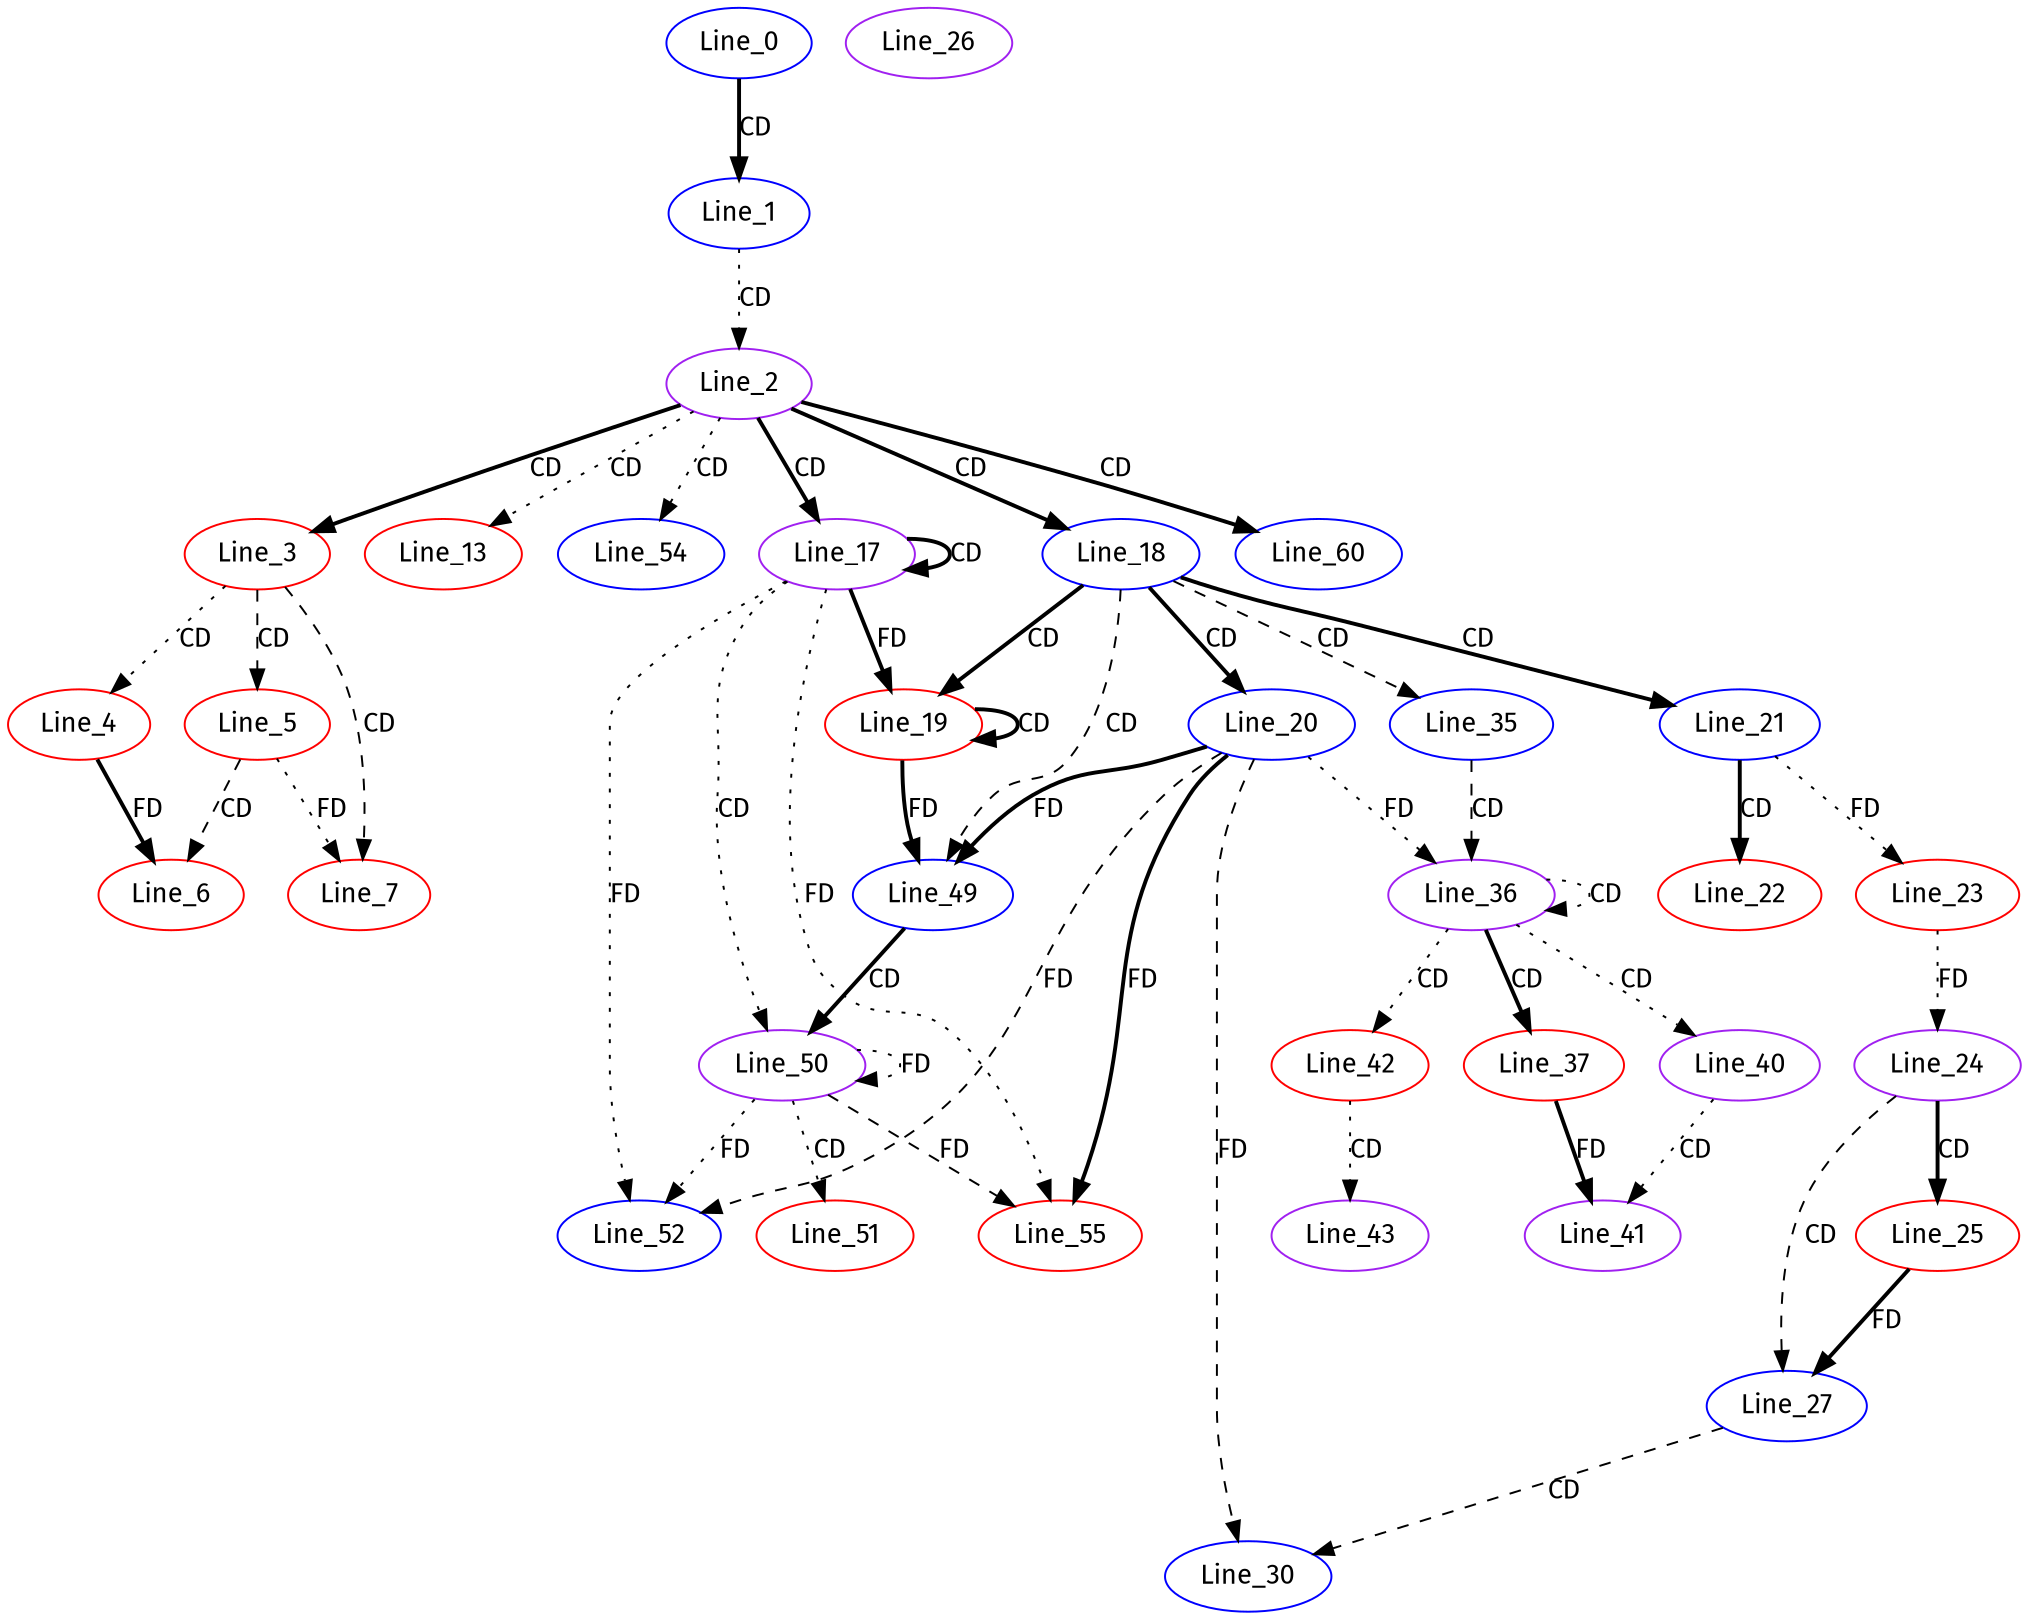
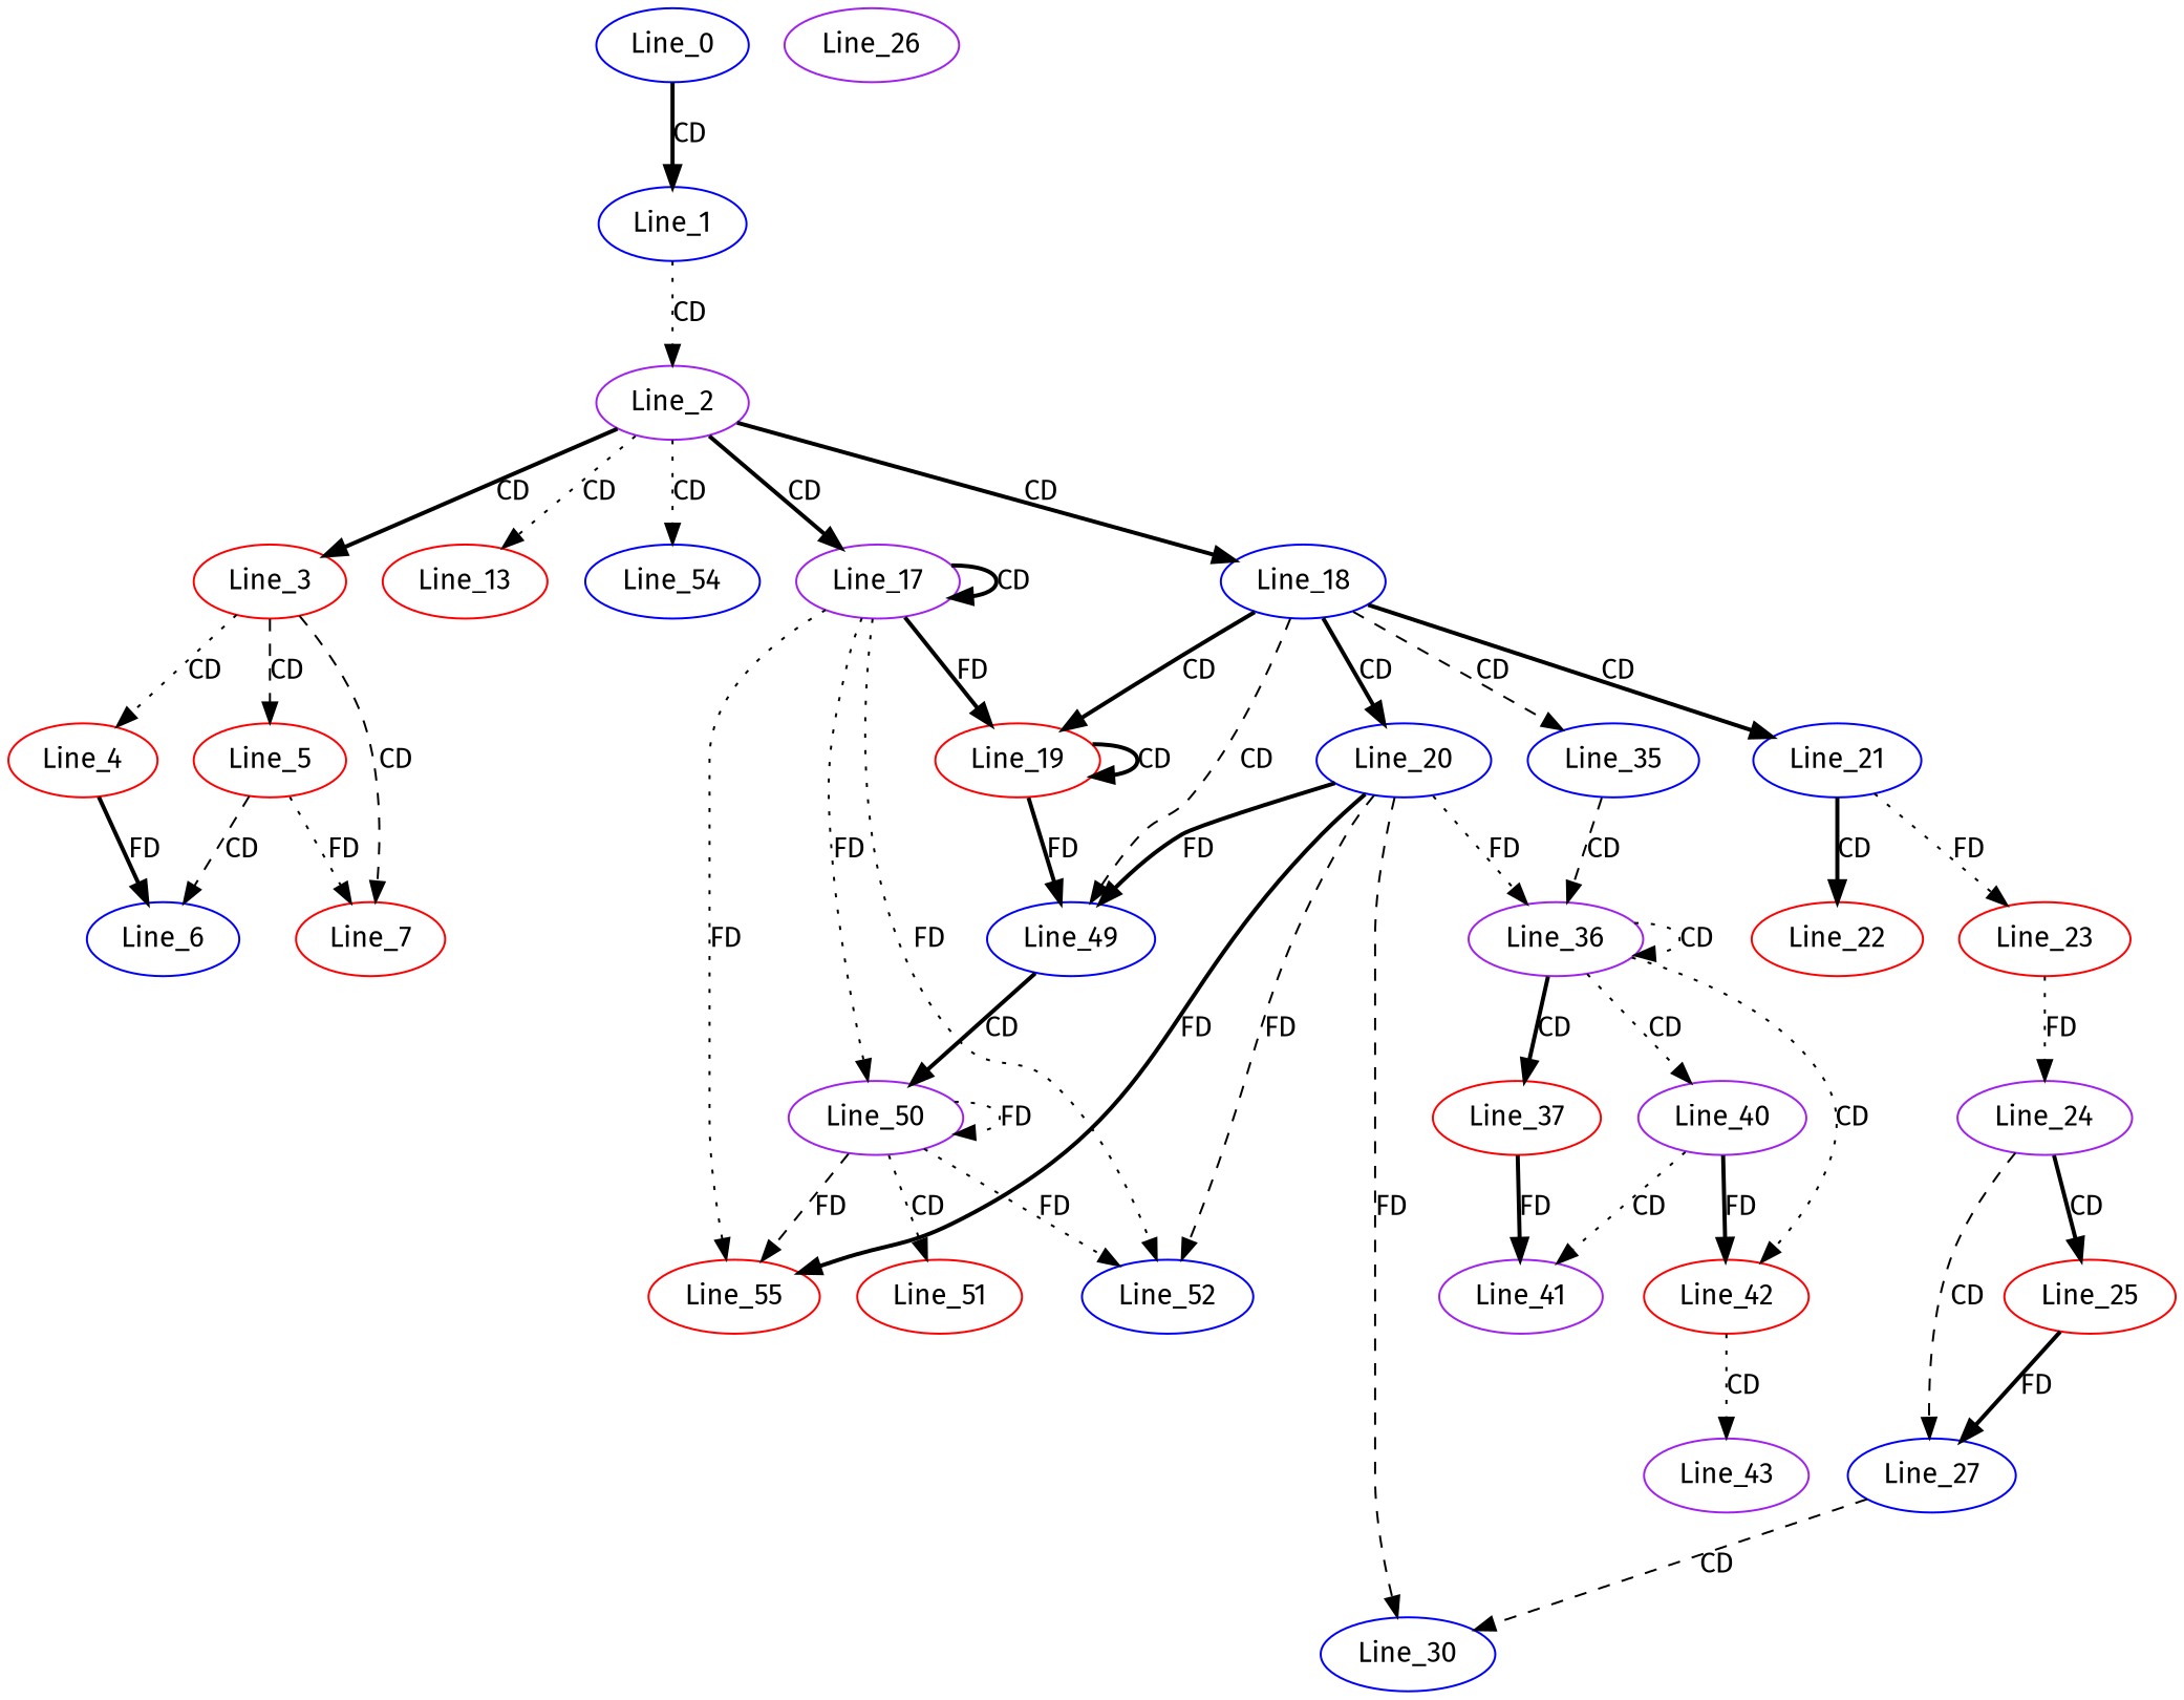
  digraph {
    fontname="Fira Sans"
    node [color=red fontname="Fira Sans"]
    edge [fontname="Fira Sans" style=bold]
    Line_0 [color=blue]
    Line_1 [color=blue]
    Line_2 [color=purple]
    Line_3
    Line_13
    n6 [color=blue label=Line_54]
    Line_17 [color=purple]
    Line_18 [color=blue]
-   Line_60 [color=blue]
    Line_4
    Line_5
    Line_7
    Line_19
    Line_50 [color=purple]
    Line_52 [color=blue]
    Line_55
    Line_20 [color=blue]
    Line_21 [color=blue]
    Line_35 [color=blue]
    Line_49 [color=blue]
-   Line_6
+   Line_6 [color=blue]
    Line_51
    Line_30 [color=blue]
    Line_36 [color=purple]
    Line_22
    Line_23
    Line_37
    Line_40 [color=purple]
    Line_42
    Line_24 [color=purple]
    Line_25
    Line_27 [color=blue]
    Line_26 [color=purple]
    Line_41 [color=purple]
    Line_43 [color=purple]
    Line_0 -> Line_1 [label=CD]
    Line_1 -> Line_2 [label=CD style=dotted]
    Line_2 -> Line_3 [label=CD]
    Line_2 -> Line_13 [label=CD style=dotted]
    Line_2 -> n6 [label=CD style=dotted]
    Line_2 -> Line_17 [label=CD]
    Line_2 -> Line_18 [label=CD]
-   Line_2 -> Line_60 [label=CD]
    Line_3 -> Line_4 [label=CD style=dotted]
    Line_3 -> Line_5 [label=CD style=dashed]
    Line_3 -> Line_7 [label=CD style=dashed]
    Line_17 -> Line_17 [label=CD]
    Line_17 -> Line_19 [label=FD]
-   Line_17 -> Line_50 [label=CD style=dotted]
+   Line_17 -> Line_50 [label=FD style=dotted]
    Line_17 -> Line_52 [label=FD style=dotted]
    Line_17 -> Line_55 [label=FD style=dotted]
    Line_18 -> Line_19 [label=CD]
    Line_18 -> Line_20 [label=CD]
    Line_18 -> Line_21 [label=CD]
    Line_18 -> Line_35 [label=CD style=dashed]
    Line_18 -> Line_49 [label=CD style=dashed]
    Line_4 -> Line_6 [label=FD]
    Line_5 -> Line_7 [label=FD style=dotted]
    Line_5 -> Line_6 [label=CD style=dashed]
    Line_19 -> Line_19 [label=CD]
    Line_19 -> Line_49 [label=FD]
    Line_50 -> Line_50 [label=FD style=dotted]
    Line_50 -> Line_52 [label=FD style=dotted]
    Line_50 -> Line_55 [label=FD style=dashed]
    Line_50 -> Line_51 [label=CD style=dotted]
    Line_20 -> Line_52 [label=FD style=dashed]
    Line_20 -> Line_55 [label=FD]
    Line_20 -> Line_49 [label=FD]
    Line_20 -> Line_30 [label=FD style=dashed]
    Line_20 -> Line_36 [label=FD style=dotted]
    Line_21 -> Line_22 [label=CD]
    Line_21 -> Line_23 [label=FD style=dotted]
    Line_35 -> Line_36 [label=CD style=dashed]
    Line_49 -> Line_50 [label=CD]
    Line_36 -> Line_36 [label=CD style=dotted]
    Line_36 -> Line_37 [label=CD]
    Line_36 -> Line_40 [label=CD style=dotted]
    Line_36 -> Line_42 [label=CD style=dotted]
    Line_23 -> Line_24 [label=FD style=dotted]
    Line_37 -> Line_41 [label=FD]
+   Line_40 -> Line_42 [label=FD]
    Line_40 -> Line_41 [label=CD style=dotted]
    Line_42 -> Line_43 [label=CD style=dotted]
    Line_24 -> Line_25 [label=CD]
    Line_24 -> Line_27 [label=CD style=dashed]
    Line_25 -> Line_27 [label=FD]
    Line_27 -> Line_30 [label=CD style=dashed]
  }
